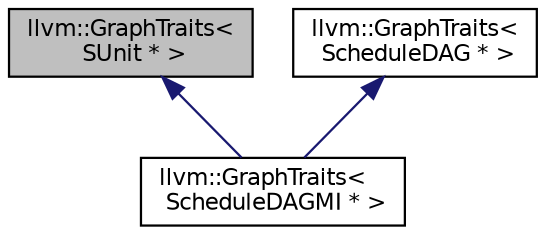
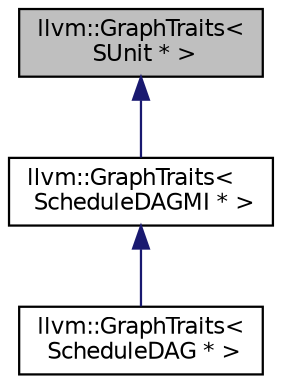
  digraph {
    node [color=black fontname=Helvetica fontsize=10 shape=box]
    edge [color=midnightblue dir=back fontname=Helvetica fontsize=10 labelfontname=Helvetica labelfontsize=10 style=solid]
    n1 [fillcolor=grey75 fontcolor=black height=0.2 label="llvm::GraphTraits\<\l SUnit * \>" style=filled width=0.4]
    n2 [height=0.2 label="llvm::GraphTraits\<\l ScheduleDAGMI * \>" width=0.4]
    n3 [height=0.2 label="llvm::GraphTraits\<\l ScheduleDAG * \>" width=0.4]
    n1 -> n2
-   n3 -> n2
+   n2 -> n3
  }
